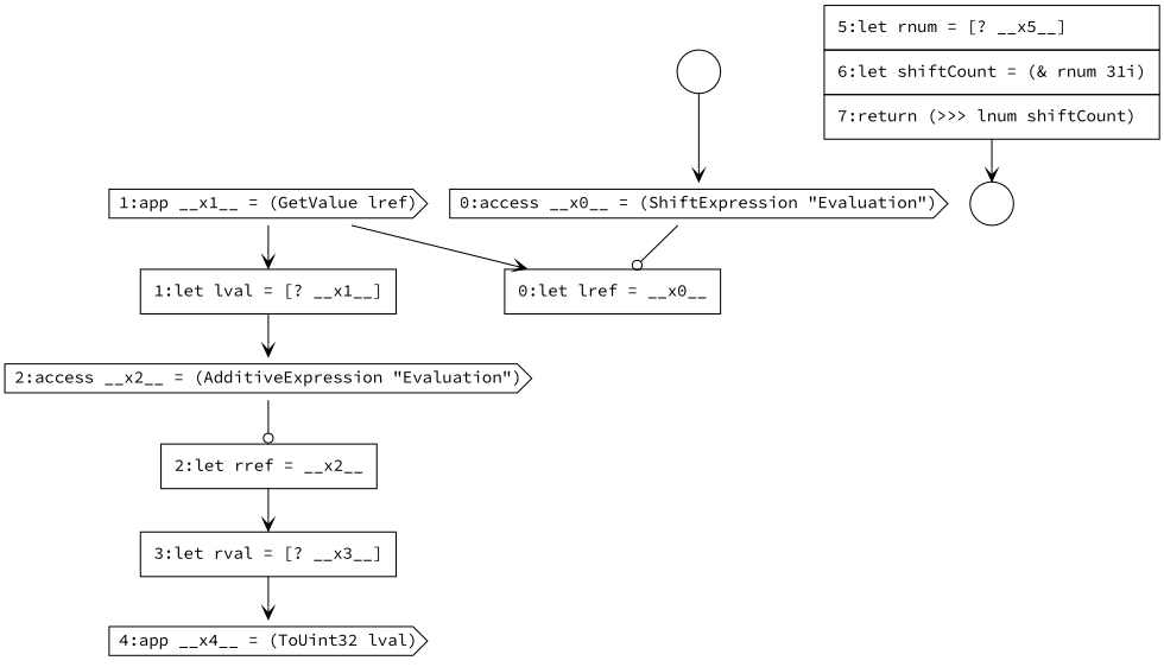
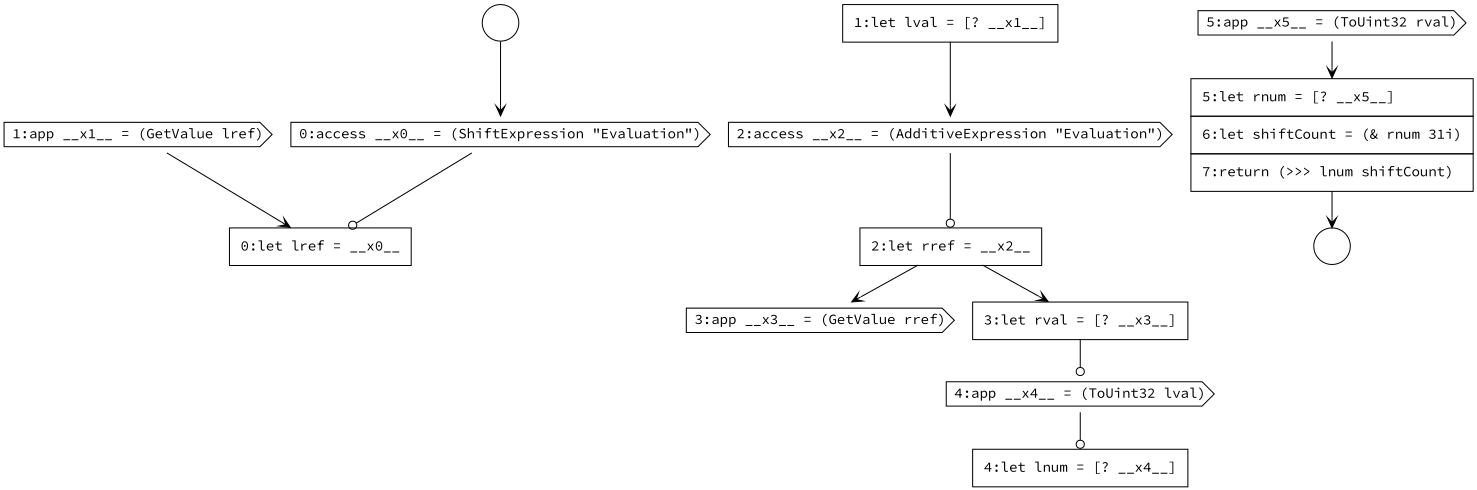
  digraph {
    fontname="Source Code Pro"
    node [color=black fillcolor=white fontname="Source Code Pro" shape=cds style=filled]
    edge [arrowhead=vee color=black fontname="Source Code Pro"]
    n1 [label=<<font color="black">1:app __x1__ = (GetValue lref)</font>>]
    n2 [label=<<font color="black">     <table border="0" cellborder="1" cellspacing="0" cellpadding="10">       <tr><td align="left">1:let lval = [? __x1__]</td></tr>     </table>   </font>> margin=0 shape=none]
    n3 [label=<<font color="black">     <table border="0" cellborder="1" cellspacing="0" cellpadding="10">       <tr><td align="left">0:let lref = __x0__</td></tr>     </table>   </font>> margin=0 shape=none]
    n4 [label=<<font color="black">2:access __x2__ = (AdditiveExpression &quot;Evaluation&quot;)</font>>]
    n5 [label=<<font color="black">     <table border="0" cellborder="1" cellspacing="0" cellpadding="10">       <tr><td align="left">2:let rref = __x2__</td></tr>     </table>   </font>> margin=0 shape=none]
+   n6 [label=<<font color="black">3:app __x3__ = (GetValue rref)</font>>]
    n7 [label=<<font color="black">     <table border="0" cellborder="1" cellspacing="0" cellpadding="10">       <tr><td align="left">3:let rval = [? __x3__]</td></tr>     </table>   </font>> margin=0 shape=none]
    n8 [label=" " shape=circle]
    n9 [label=<<font color="black">4:app __x4__ = (ToUint32 lval)</font>>]
+   n10 [label=<<font color="black">     <table border="0" cellborder="1" cellspacing="0" cellpadding="10">       <tr><td align="left">4:let lnum = [? __x4__]</td></tr>     </table>   </font>> margin=0 shape=none]
    n11 [label=<<font color="black">0:access __x0__ = (ShiftExpression &quot;Evaluation&quot;)</font>>]
    n12 [label=<<font color="black">     <table border="0" cellborder="1" cellspacing="0" cellpadding="10">       <tr><td align="left">5:let rnum = [? __x5__]</td></tr>       <tr><td align="left">6:let shiftCount = (&amp; rnum 31i)</td></tr>       <tr><td align="left">7:return (&gt;&gt;&gt; lnum shiftCount)</td></tr>     </table>   </font>> margin=0 shape=none]
+   n13 [label=<<font color="black">5:app __x5__ = (ToUint32 rval)</font>>]
    n14 [label=" " shape=circle]
-   n1 -> n2
    n1 -> n3
    n2 -> n4
    n4 -> n5 [arrowhead=odot]
+   n5 -> n6
    n5 -> n7
-   n7 -> n9
+   n7 -> n9 [arrowhead=odot]
+   n9 -> n10 [arrowhead=odot]
    n11 -> n3 [arrowhead=odot]
    n12 -> n8
+   n13 -> n12
    n14 -> n11
  }
